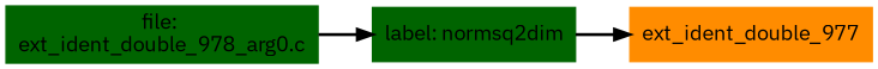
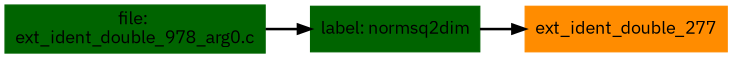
  digraph {
    rankdir=LR
    fontname="IBM Plex Sans"
    node [color=darkgreen shape=box style=filled fontname="IBM Plex Sans"]
    edge [style=bold fontname="IBM Plex Sans"]
    n1 [label="file: \next_ident_double_978_arg0.c"]
    n2 [label="label: normsq2dim"]
-   n3 [color=darkorange label=ext_ident_double_977]
+   n3 [color=darkorange label=ext_ident_double_277]
    n1 -> n2
    n2 -> n3
  }
